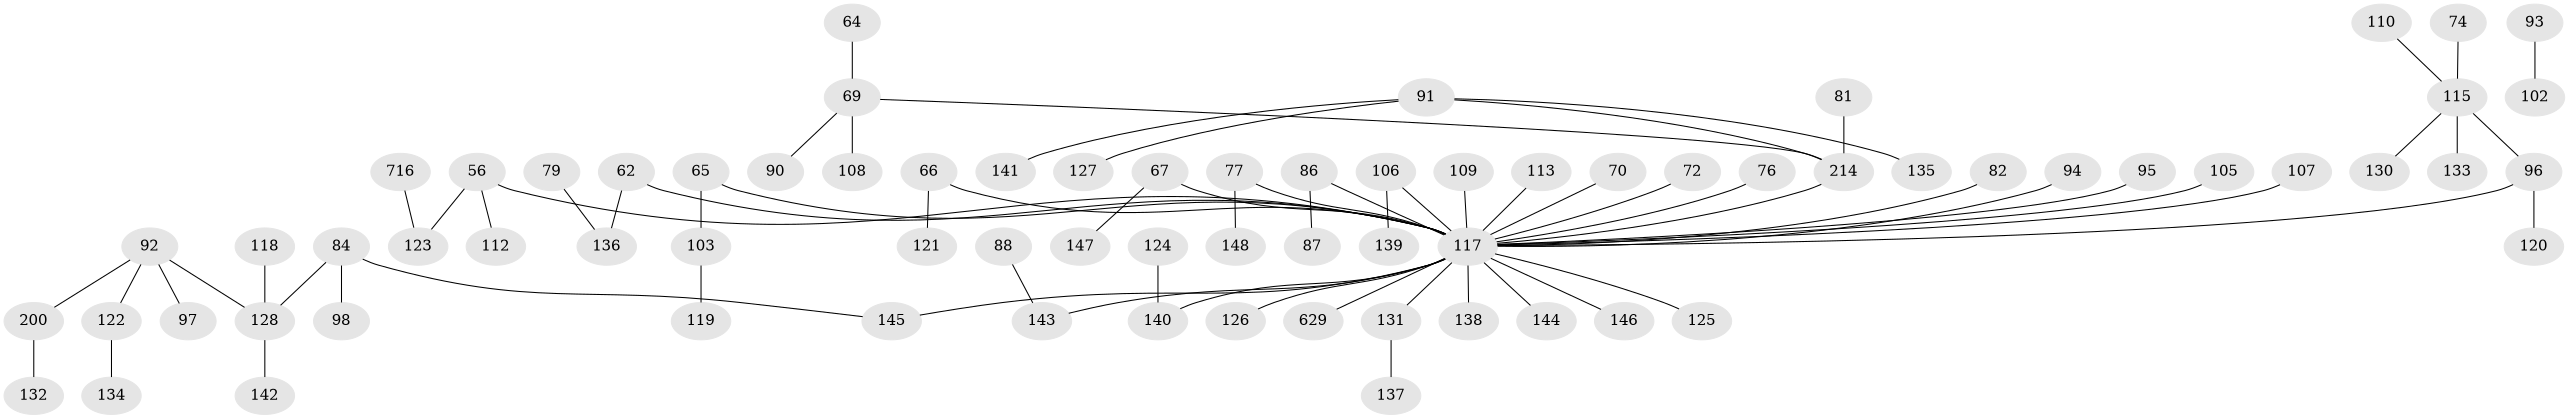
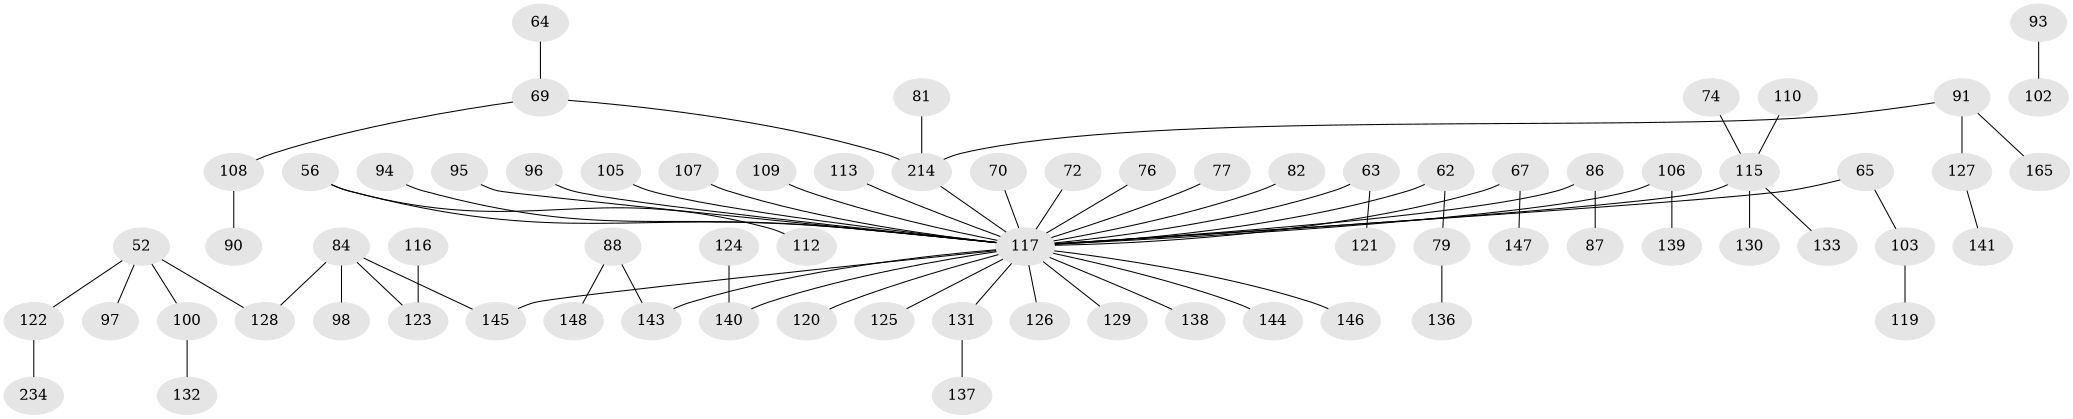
  graph {
    node [color=gray90 style=filled]
-   52 [label=92]
+   52
    97
-   100 [label=200]
+   100
    122
    128 [super="+111"]
    132
-   134
-   142
+   134 [label=234]
    56
    112
    117 [super="+32+104+40+41+44+89"]
    145 [super="+61"]
    143 [super="+47"]
    120
    125
    126
-   129 [label=629]
+   129
    131
    138
    140 [super="+92"]
    144
    146 [super="+51"]
    62
    79
    136
-   63 [label=66]
+   63
    121
    69 [super="+55+59"]
    90
    108
    n31 [label=214 super="+7"]
    64
    65
    103
    119
    67 [super="+49"]
    147
    70
    93
    102
    72
    115 [super="+57"]
    130
    133
    74
    76
    77
    81 [super="+12"]
    82
    84 [super="+22+73"]
    98
    123 [super="+38"]
    86
    87
    88 [super="+85"]
    148
    91 [super="+68+78"]
    127
-   135
+   135 [label=165]
    141
    94
    95
    96
    105
    106
    139
    107
    109
    110
    113
-   116 [label=716]
+   116
    137
-   118
    124
    52 -- 97
    52 -- 100
    52 -- 122
    52 -- 128
    100 -- 132
    122 -- 134
-   128 -- 142
    56 -- 112
    56 -- 117
    117 -- 145
    117 -- 143
-   96 -- 120
+   117 -- 120
    117 -- 125
    117 -- 126
    117 -- 129
    117 -- 131
    117 -- 138
    117 -- 140
    117 -- 144
    117 -- 146
    131 -- 137
    62 -- 117
-   62 -- 136
+   62 -- 79
    79 -- 136
    63 -- 117
    63 -- 121
-   69 -- 90
+   108 -- 90
    69 -- 108
    69 -- n31
    n31 -- 117
    64 -- 69
    65 -- 117
    65 -- 103
    103 -- 119
    67 -- 117
    67 -- 147
    70 -- 117
    93 -- 102
    72 -- 117
-   115 -- 96
+   115 -- 117
    115 -- 130
    115 -- 133
    74 -- 115
    76 -- 117
    77 -- 117
    81 -- n31
    82 -- 117
    84 -- 128
    84 -- 145
    84 -- 98
-   56 -- 123
+   84 -- 123
    86 -- 117
    86 -- 87
    88 -- 143
-   77 -- 148
+   88 -- 148
    91 -- n31
    91 -- 127
    91 -- 135
-   91 -- 141
+   127 -- 141
    94 -- 117
    95 -- 117
    96 -- 117
    105 -- 117
    106 -- 117
    106 -- 139
    107 -- 117
    109 -- 117
    110 -- 115
    113 -- 117
    116 -- 123
-   118 -- 128
    124 -- 140
  }
